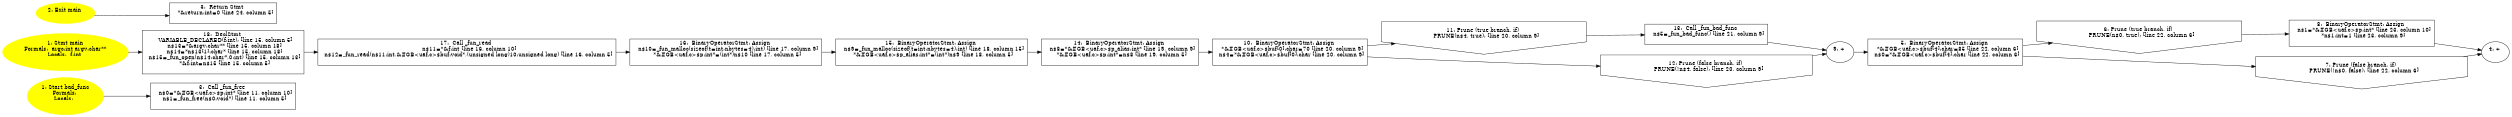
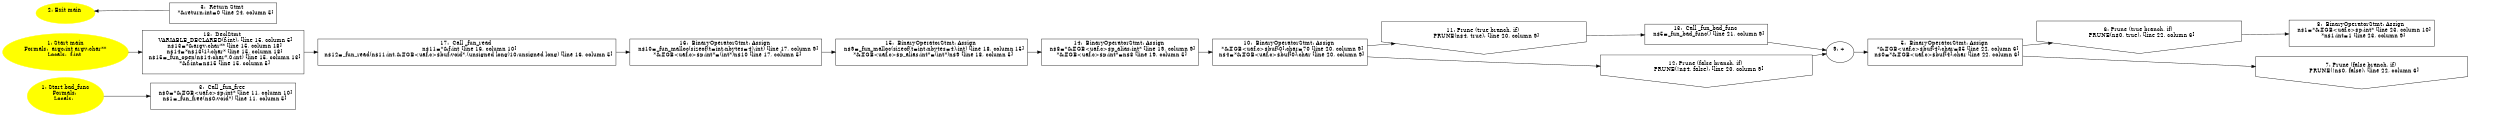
  digraph {
    fontname="DejaVu Serif"
    rankdir=LR
    node [fontname="DejaVu Serif" shape=box]
    edge [fontname="DejaVu Serif"]
    n1 [color=yellow label="1: Start bad_func\nFormals: \nLocals:  \n  " style=filled shape=""]
    n2 [label="3:  Call _fun_free \n   n$0=*&#GB<uaf.c>$p:int* [line 11, column 10]\n  n$1=_fun_free(n$0:void*) [line 11, column 5]\n "]
-   n3 [color=yellow label="1: Stmt main\nFormals:  argc:int argv:char**\nLocals:  f:int \n  " style=filled shape=""]
+   n3 [color=yellow label="1: Start main\nFormals:  argc:int argv:char**\nLocals:  f:int \n  " style=filled shape=""]
    n4 [label="18:  DeclStmt \n   VARIABLE_DECLARED(f:int); [line 15, column 5]\n  n$13=*&argv:char** [line 15, column 18]\n  n$14=*n$13[1]:char* [line 15, column 18]\n  n$15=_fun_open(n$14:char*,0:int) [line 15, column 13]\n  *&f:int=n$15 [line 15, column 5]\n "]
    n5 [label="17:  Call _fun_read \n   n$11=*&f:int [line 16, column 10]\n  n$12=_fun_read(n$11:int,&#GB<uaf.c>$buf:void*,(unsigned long)10:unsigned long) [line 16, column 5]\n "]
    n6 [label="16:  BinaryOperatorStmt: Assign \n   n$10=_fun_malloc(sizeof(t=int;nbytes=4):int) [line 17, column 9]\n  *&#GB<uaf.c>$p:int*=(int*)n$10 [line 17, column 5]\n "]
    n7 [color=yellow label="2: Exit main \n  " style=filled shape=""]
    n8 [label="3:  Return Stmt \n   *&return:int=0 [line 24, column 5]\n "]
-   n9 [label="4: + \n  " shape=""]
    n10 [label="5:  BinaryOperatorStmt: Assign \n   *&#GB<uaf.c>$buf[4]:char=85 [line 22, column 6]\n  n$0=*&#GB<uaf.c>$buf[4]:char [line 22, column 6]\n "]
    n11 [label="6: Prune (true branch, if) \n   PRUNE(n$0, true); [line 22, column 6]\n " shape=invhouse]
    n12 [label="7: Prune (false branch, if) \n   PRUNE(!n$0, false); [line 22, column 6]\n " shape=invhouse]
    n13 [label="8:  BinaryOperatorStmt: Assign \n   n$1=*&#GB<uaf.c>$p:int* [line 23, column 10]\n  *n$1:int=1 [line 23, column 9]\n "]
    n14 [label="9: + \n  " shape=""]
    n15 [label="10:  BinaryOperatorStmt: Assign \n   *&#GB<uaf.c>$buf[0]:char=70 [line 20, column 9]\n  n$4=*&#GB<uaf.c>$buf[0]:char [line 20, column 9]\n "]
    n16 [label="11: Prune (true branch, if) \n   PRUNE(n$4, true); [line 20, column 9]\n " shape=invhouse]
    n17 [label="12: Prune (false branch, if) \n   PRUNE(!n$4, false); [line 20, column 9]\n " shape=invhouse]
    n18 [label="13:  Call _fun_bad_func \n   n$5=_fun_bad_func() [line 21, column 9]\n "]
    n19 [label="14:  BinaryOperatorStmt: Assign \n   n$8=*&#GB<uaf.c>$p_alias:int* [line 19, column 9]\n  *&#GB<uaf.c>$p:int*=n$8 [line 19, column 5]\n "]
    n20 [label="15:  BinaryOperatorStmt: Assign \n   n$9=_fun_malloc(sizeof(t=int;nbytes=4):int) [line 18, column 15]\n  *&#GB<uaf.c>$p_alias:int*=(int*)n$9 [line 18, column 5]\n "]
    n1 -> n2
    n3 -> n4
    n4 -> n5
    n5 -> n6
    n6 -> n20
-   n7 -> n8
+   n8 -> n7
    n10 -> n11
    n10 -> n12
    n11 -> n13
-   n12 -> n9
-   n13 -> n9
    n14 -> n10
    n15 -> n16
    n15 -> n17
    n16 -> n18
    n17 -> n14
    n18 -> n14
    n19 -> n15
    n20 -> n19
  }
